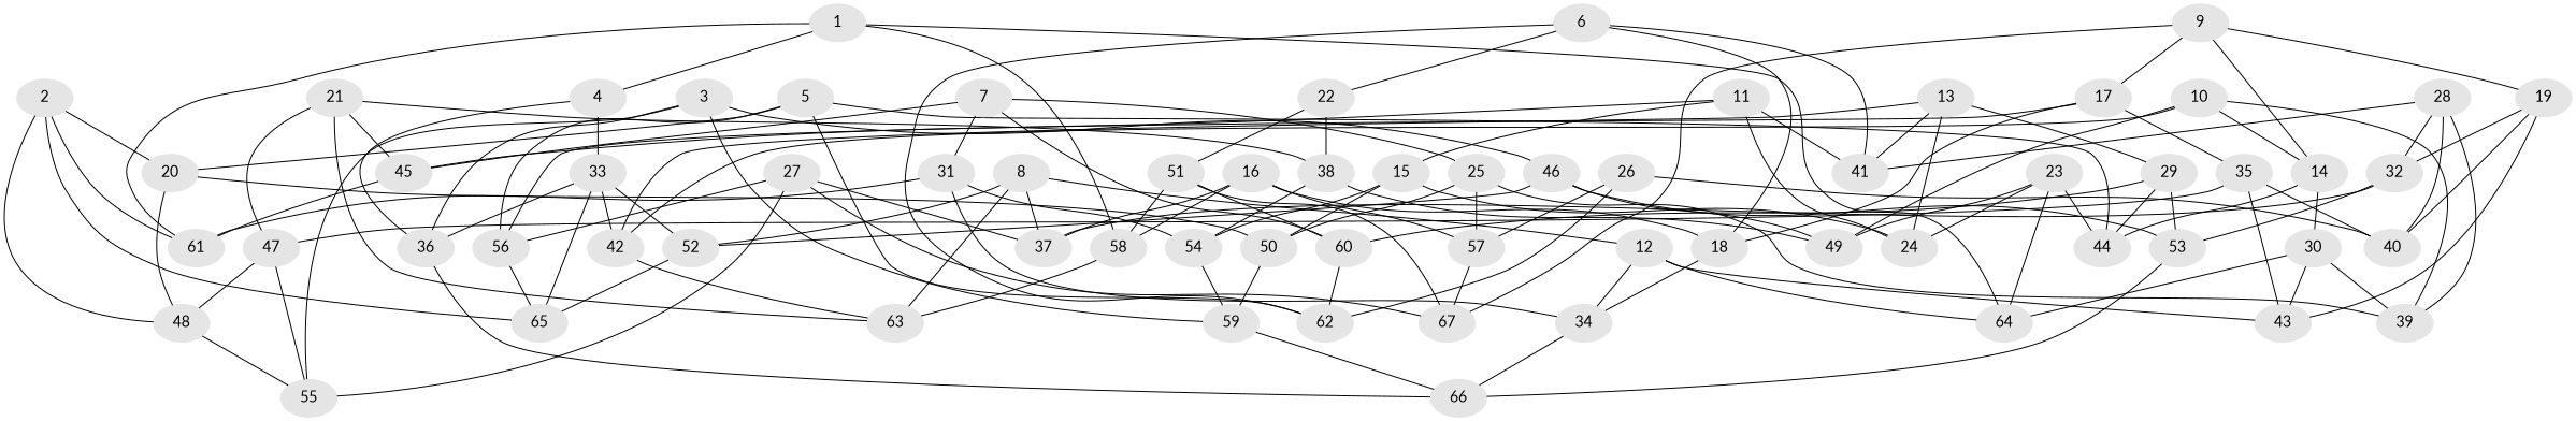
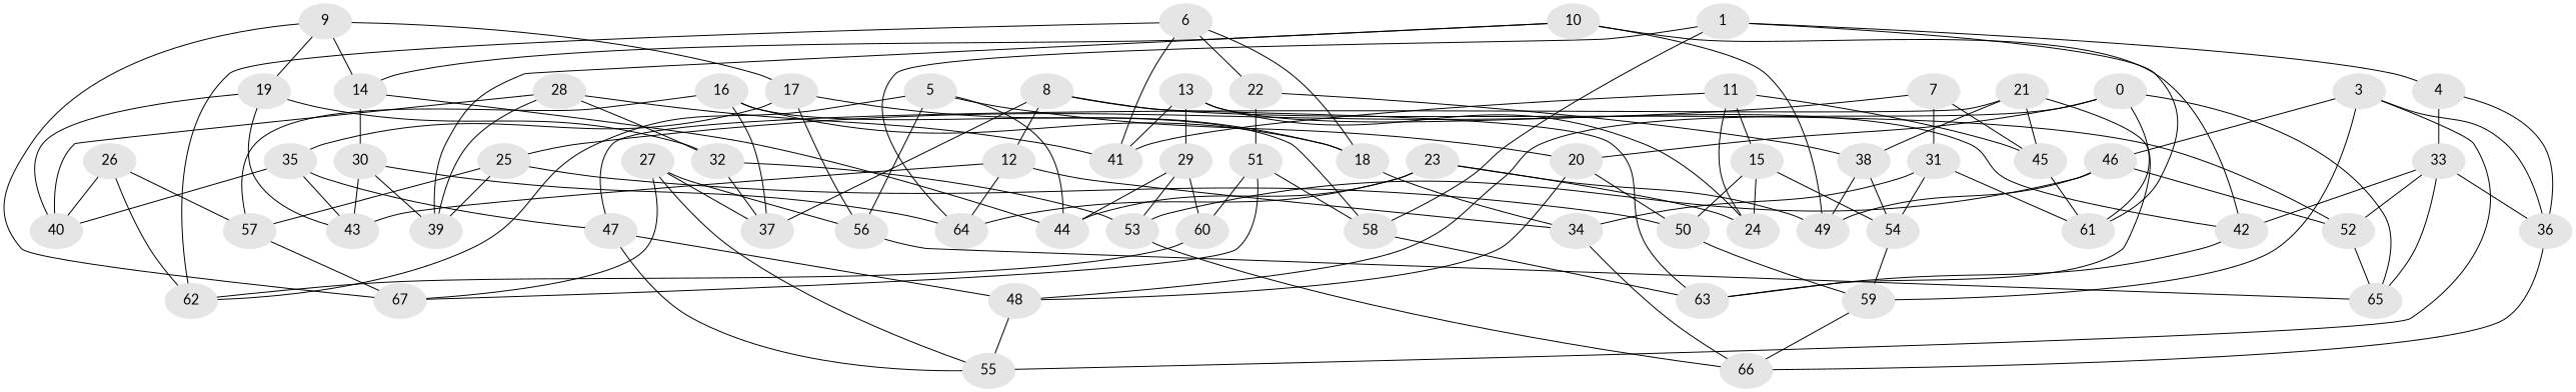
  graph {
    fontname=Lato
    node [color=gray90 fontname=Lato style=filled]
    edge [fontname=Lato]
    1
    4
    58
    61
    64
    36
    33
    63
-   2
+   2 [label=0]
    20
    48
    65
    50
    55
    3
    46
    59
    66
    52
    49
    53
    42
    5
    44
    56
    62
    6
    18
    22
    41
    34
    38
    51
    7
    25
    31
    45
    60
    39
    57
    54
    8
    12
    37
    43
    9
    14
    17
    19
    67
    30
    35
    32
    40
    10
    11
    15
    24
    13
    29
    16
    47
    21
    26
    23
    27
    28
    1 -- 4
    1 -- 58
    1 -- 61
    1 -- 64
    4 -- 36
    4 -- 33
    58 -- 63
    36 -- 66
    33 -- 36
    33 -- 65
    33 -- 52
    33 -- 42
    2 -- 61
    2 -- 20
    2 -- 48
    2 -- 65
    20 -- 48
    20 -- 50
    48 -- 55
    50 -- 59
    3 -- 36
    3 -- 55
    3 -- 46
    3 -- 59
    46 -- 52
    46 -- 49
    46 -- 53
    59 -- 66
    52 -- 65
    53 -- 66
    42 -- 63
    5 -- 20
    5 -- 44
    5 -- 56
    5 -- 62
    56 -- 65
    6 -- 62
    6 -- 18
    6 -- 22
    6 -- 41
    18 -- 34
    22 -- 38
    22 -- 51
    34 -- 66
    38 -- 49
    38 -- 54
    51 -- 58
    51 -- 60
    51 -- 67
    7 -- 25
    7 -- 31
    7 -- 45
-   7 -- 60
    25 -- 50
    25 -- 39
    25 -- 57
    31 -- 61
    31 -- 34
    31 -- 54
    45 -- 61
    60 -- 62
    57 -- 67
    54 -- 59
    8 -- 63
    8 -- 52
    8 -- 12
    8 -- 37
    12 -- 64
    12 -- 34
    12 -- 43
    9 -- 14
    9 -- 17
    9 -- 19
    9 -- 67
    14 -- 44
    14 -- 30
    17 -- 56
    17 -- 18
    17 -- 35
    19 -- 43
    19 -- 32
    19 -- 40
    30 -- 64
    30 -- 39
    30 -- 43
    35 -- 43
    35 -- 40
    35 -- 47
    32 -- 53
    32 -- 37
    10 -- 49
    10 -- 42
    10 -- 39
    10 -- 14
    11 -- 41
    11 -- 45
    11 -- 15
    11 -- 24
    15 -- 50
    15 -- 54
    15 -- 24
    13 -- 42
    13 -- 41
    13 -- 24
    13 -- 29
    29 -- 53
    29 -- 44
    29 -- 60
    16 -- 58
    16 -- 18
    16 -- 57
    16 -- 37
    47 -- 48
    47 -- 55
    21 -- 63
    21 -- 38
    21 -- 45
    21 -- 47
    26 -- 62
    26 -- 57
    26 -- 40
    23 -- 64
    23 -- 49
    23 -- 44
    23 -- 24
    27 -- 55
    27 -- 56
    27 -- 37
    27 -- 67
    28 -- 41
    28 -- 39
    28 -- 32
    28 -- 40
  }
